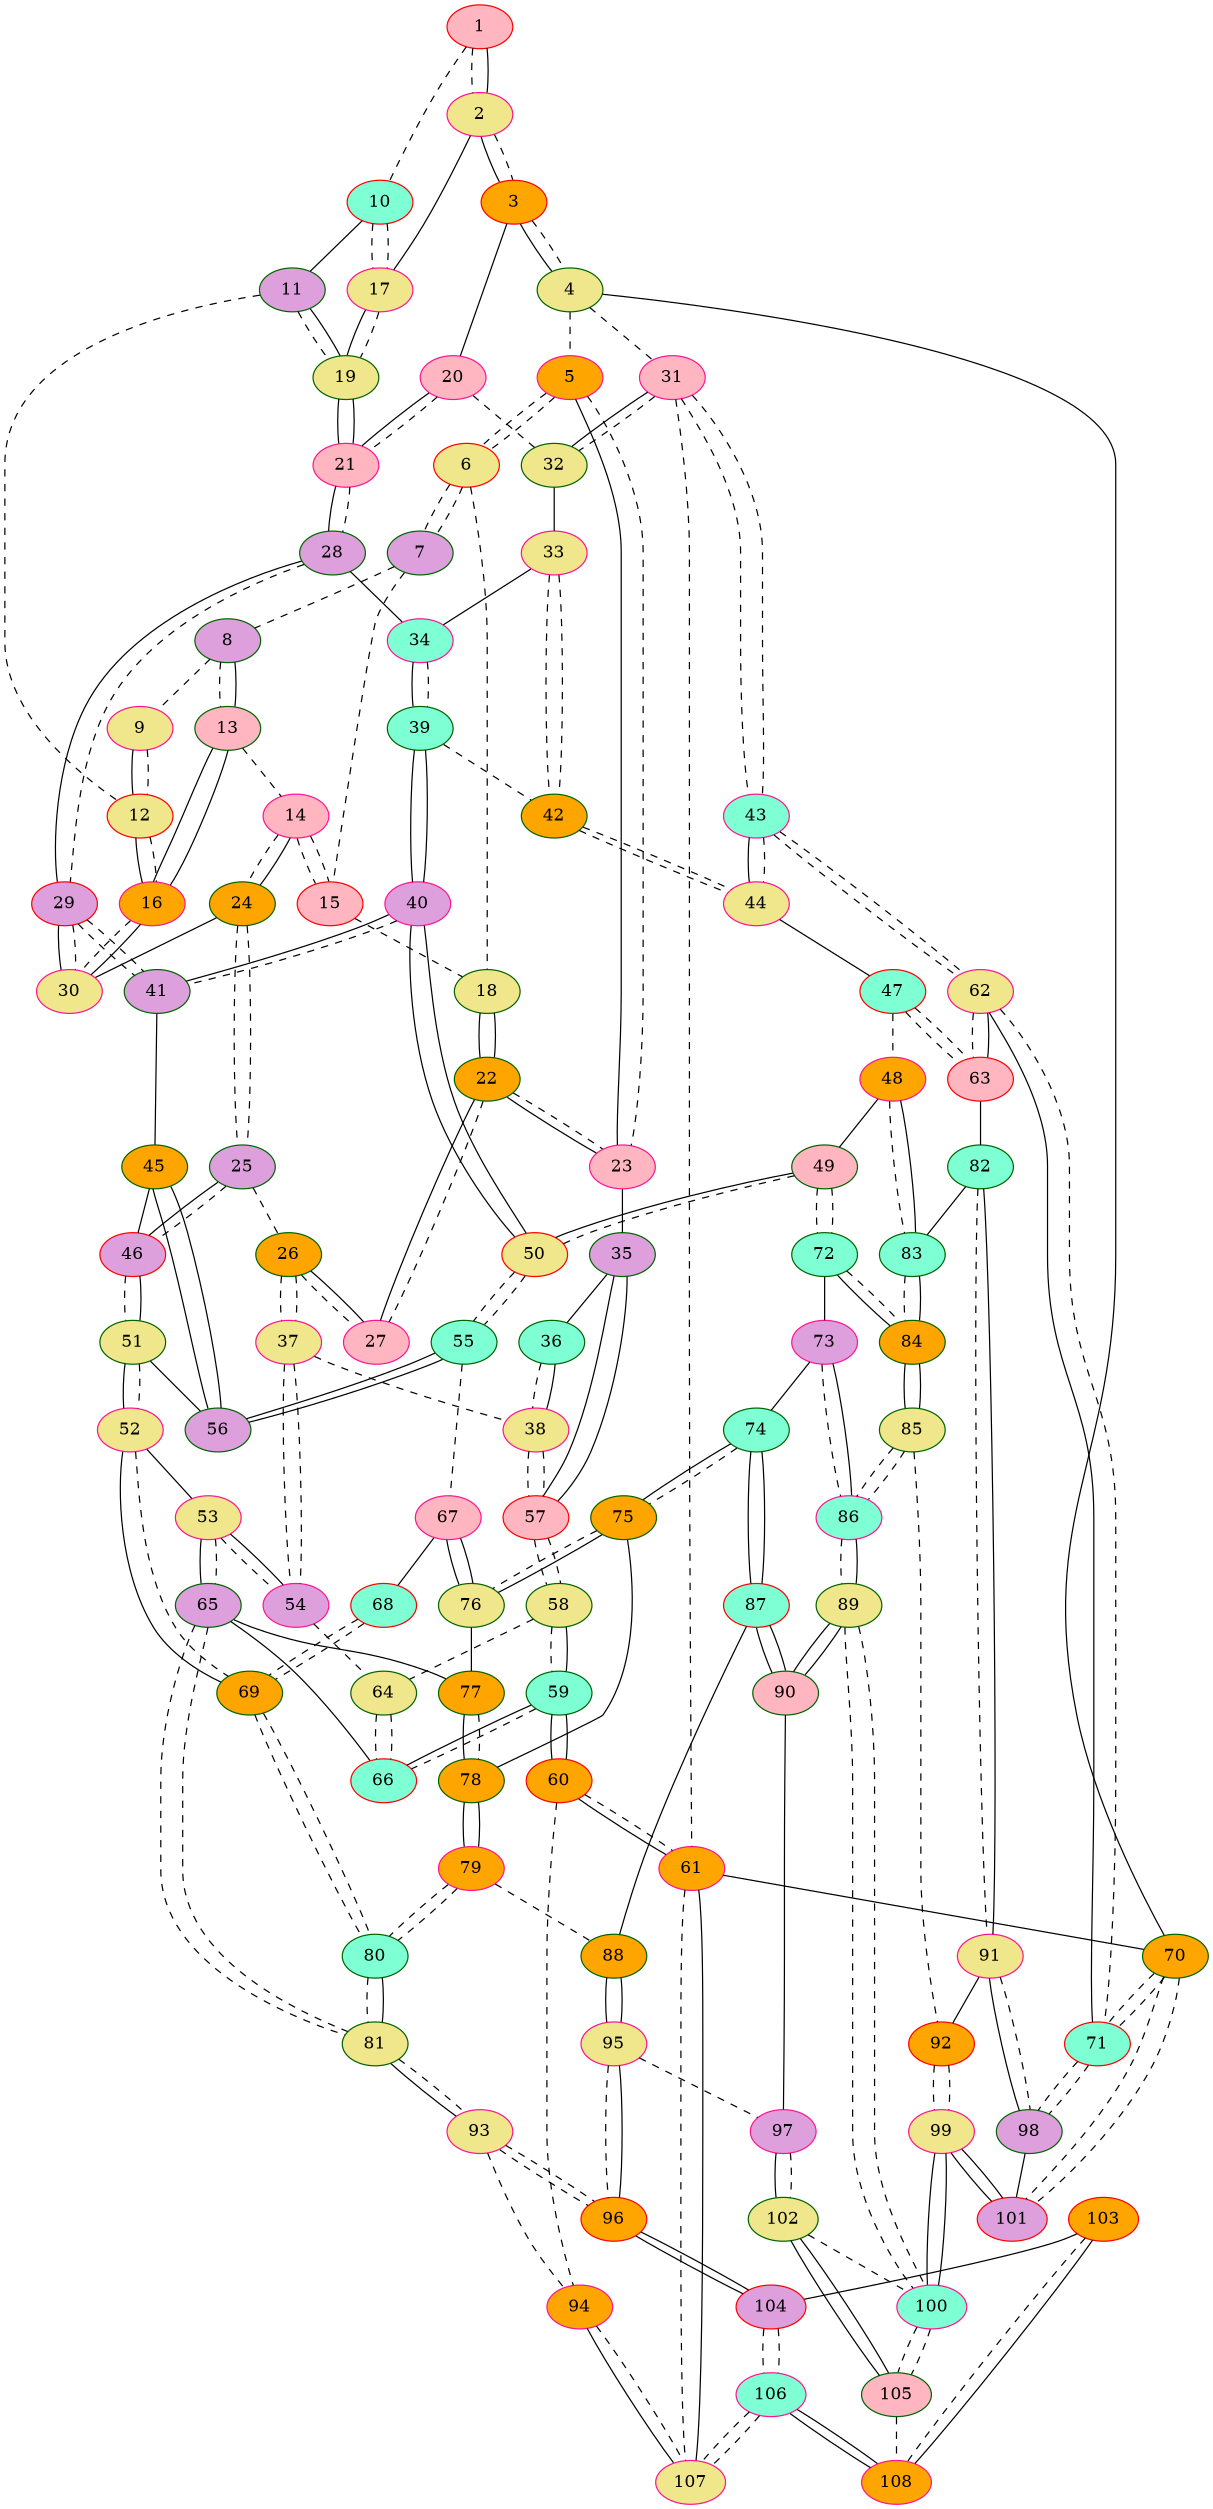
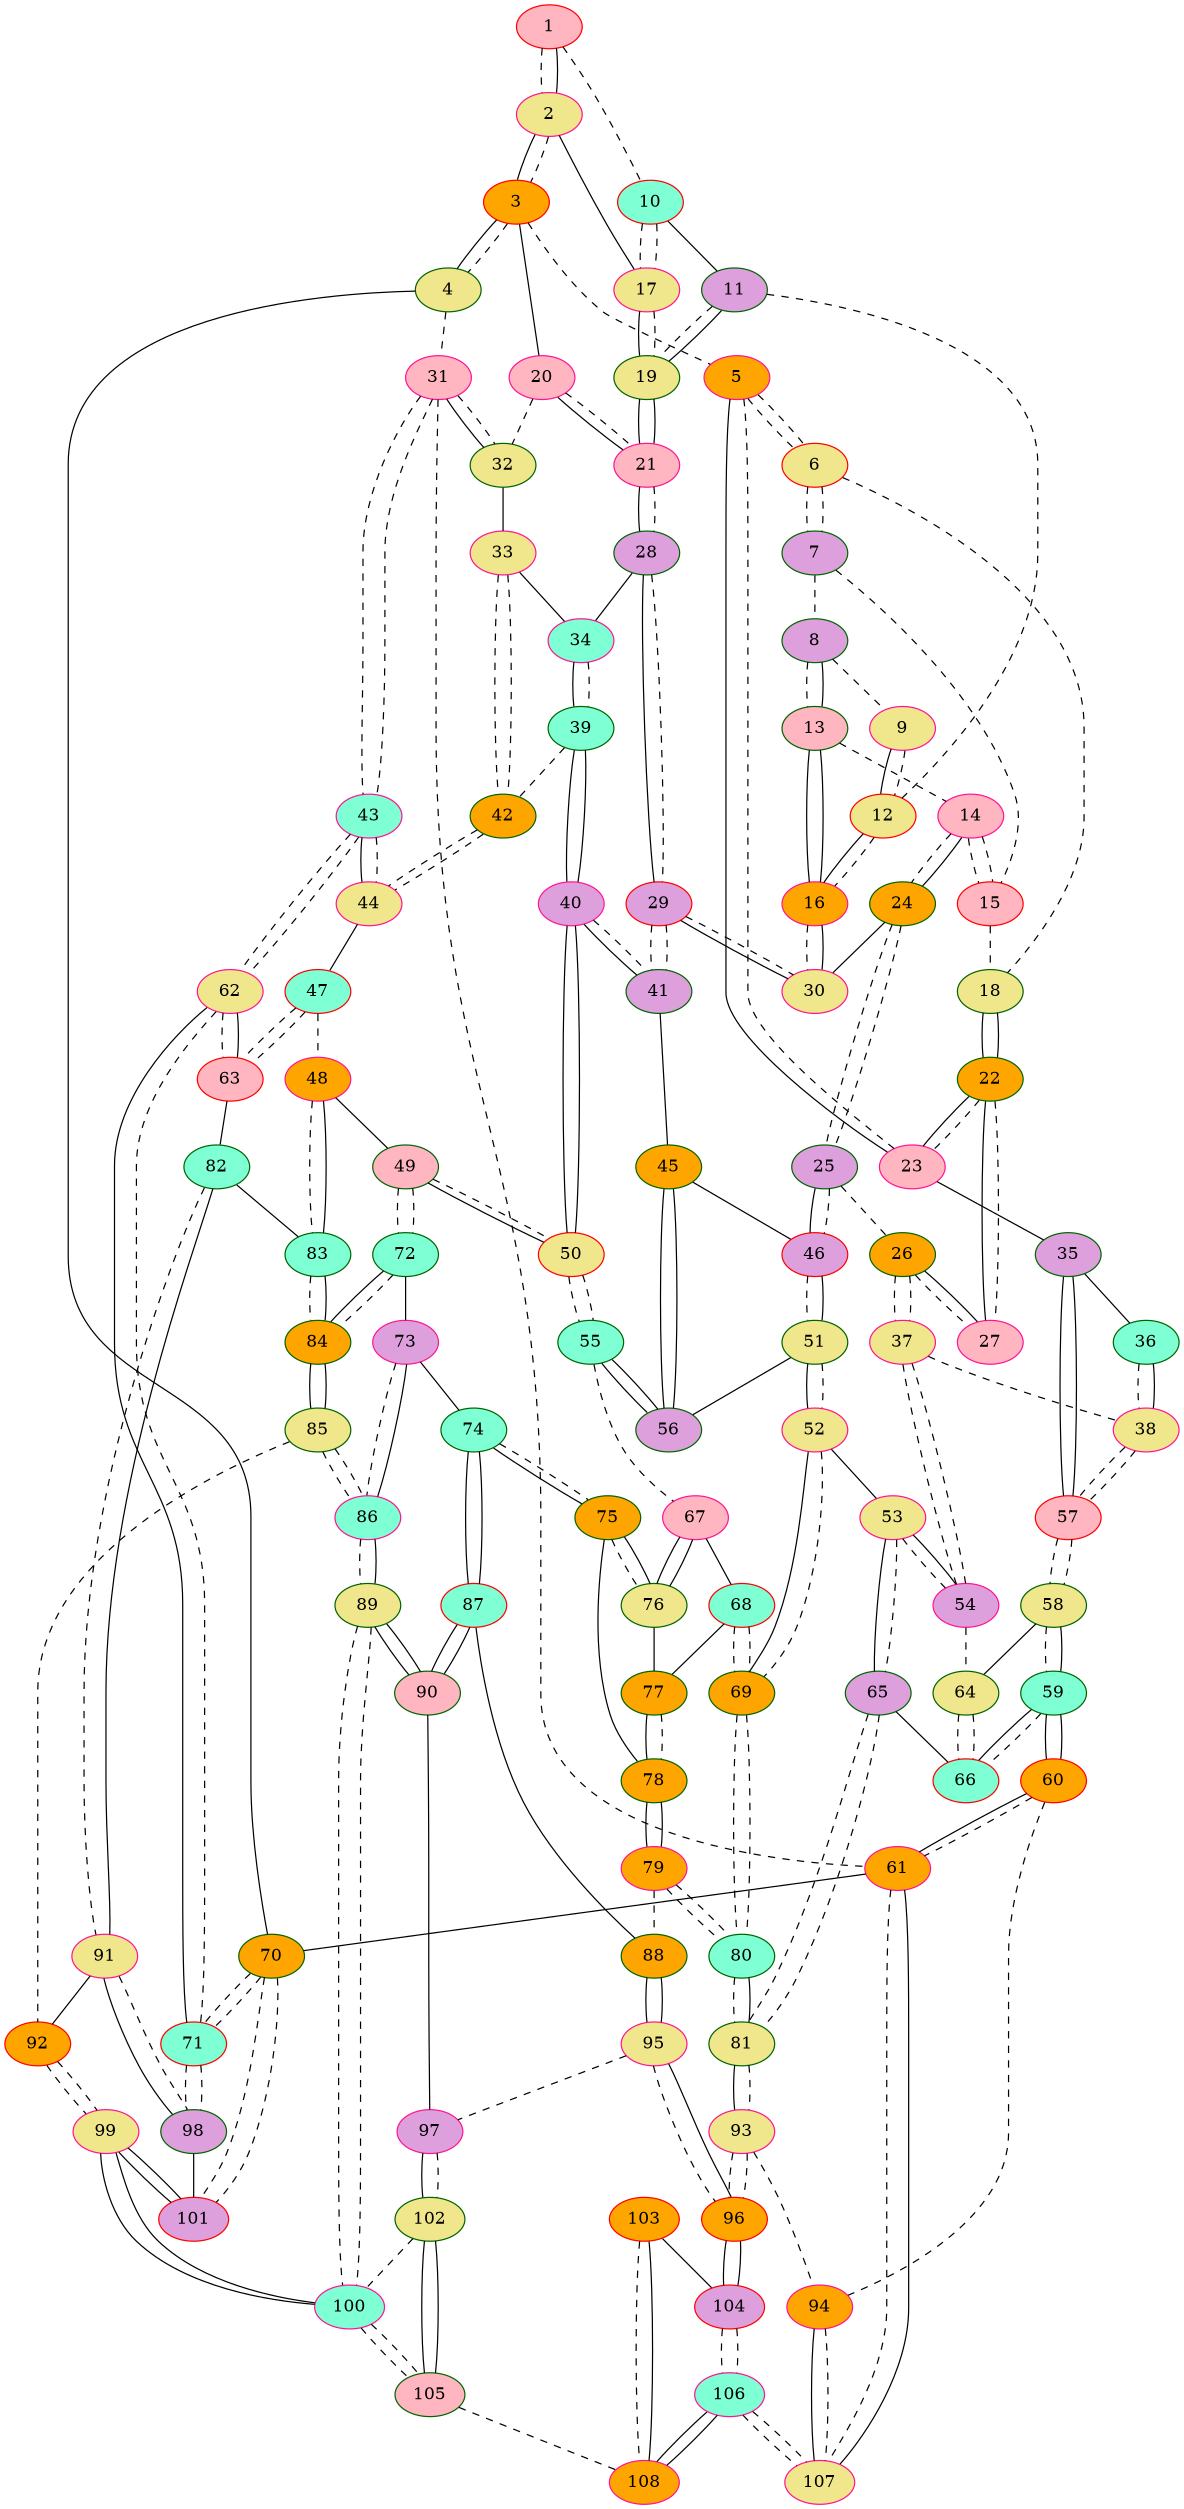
  graph {
    node [color=darkgreen fillcolor=khaki style=filled]
    edge [style=dashed]
    1 [color=red fillcolor=lightpink]
    2 [color=deeppink]
    10 [color=red fillcolor=aquamarine]
    3 [color=red fillcolor=orange]
    17 [color=deeppink]
    11 [fillcolor=plum]
    4
    20 [color=deeppink fillcolor=lightpink]
    19
    5 [color=deeppink fillcolor=orange]
    31 [color=deeppink fillcolor=lightpink]
    70 [fillcolor=orange]
    21 [color=deeppink fillcolor=lightpink]
    32
    6 [color=red]
    23 [color=deeppink fillcolor=lightpink]
    61 [color=deeppink fillcolor=orange]
    43 [color=deeppink fillcolor=aquamarine]
    71 [color=red fillcolor=aquamarine]
    101 [color=red fillcolor=plum]
    7 [fillcolor=plum]
    18
    35 [fillcolor=plum]
    107 [color=deeppink]
    8 [fillcolor=plum]
    15 [color=red fillcolor=lightpink]
    22 [fillcolor=orange]
    9 [color=deeppink]
    13 [fillcolor=lightpink]
    12 [color=red]
    16 [color=deeppink fillcolor=orange]
    14 [color=deeppink fillcolor=lightpink]
    30 [color=deeppink]
    24 [fillcolor=orange]
    25 [fillcolor=plum]
    27 [color=deeppink fillcolor=lightpink]
    28 [fillcolor=plum]
    33 [color=deeppink]
    29 [color=red fillcolor=plum]
    34 [color=deeppink fillcolor=aquamarine]
    36 [fillcolor=aquamarine]
    57 [color=red fillcolor=lightpink]
    26 [fillcolor=orange]
    46 [color=red fillcolor=plum]
    37 [color=deeppink]
    51
    38 [color=deeppink]
    54 [color=deeppink fillcolor=plum]
    41 [fillcolor=plum]
    39 [fillcolor=aquamarine]
    45 [fillcolor=orange]
    44 [color=deeppink]
    62 [color=deeppink]
    42 [fillcolor=orange]
    40 [color=deeppink fillcolor=plum]
    58
    64
    50 [color=red]
    55 [fillcolor=aquamarine]
    56 [fillcolor=plum]
    47 [color=red fillcolor=aquamarine]
    63 [color=red fillcolor=lightpink]
    48 [color=deeppink fillcolor=orange]
    52 [color=deeppink]
    49 [fillcolor=lightpink]
    83 [fillcolor=aquamarine]
    82 [fillcolor=aquamarine]
    72 [fillcolor=aquamarine]
    84 [fillcolor=orange]
    73 [color=deeppink fillcolor=plum]
    67 [color=deeppink fillcolor=lightpink]
    53 [color=deeppink]
    69 [fillcolor=orange]
    65 [fillcolor=plum]
    80 [fillcolor=aquamarine]
    66 [color=red fillcolor=aquamarine]
    81
    68 [color=red fillcolor=aquamarine]
    76
    59 [fillcolor=aquamarine]
    60 [color=red fillcolor=orange]
    94 [color=deeppink fillcolor=orange]
    98 [fillcolor=plum]
    91 [color=deeppink]
    93 [color=deeppink]
    77 [fillcolor=orange]
    78 [fillcolor=orange]
    74 [fillcolor=aquamarine]
    86 [color=deeppink fillcolor=aquamarine]
    85
    75 [fillcolor=orange]
    87 [color=red fillcolor=aquamarine]
    89
    88 [fillcolor=orange]
    90 [fillcolor=lightpink]
    79 [color=deeppink fillcolor=orange]
    95 [color=deeppink]
    96 [color=red fillcolor=orange]
    92 [color=red fillcolor=orange]
    99 [color=deeppink]
    100 [color=deeppink fillcolor=aquamarine]
    97 [color=deeppink fillcolor=plum]
    105 [fillcolor=lightpink]
    102
    104 [color=red fillcolor=plum]
    106 [color=deeppink fillcolor=aquamarine]
    108 [color=deeppink fillcolor=orange]
    103 [color=red fillcolor=orange]
    1 -- 2
    1 -- 2 [style=solid]
    1 -- 10
    2 -- 3 [style=solid]
    2 -- 3
    2 -- 17 [style=solid]
    10 -- 17
    10 -- 17
    10 -- 11 [style=solid]
    3 -- 4 [style=solid]
    3 -- 4
    3 -- 20 [style=solid]
    17 -- 19 [style=solid]
    17 -- 19
    11 -- 19
    11 -- 19 [style=solid]
    11 -- 12
-   4 -- 5
+   3 -- 5
    4 -- 31
    4 -- 70 [style=solid]
    20 -- 21 [style=solid]
    20 -- 21
    20 -- 32
    19 -- 21 [style=solid]
    19 -- 21 [style=solid]
    5 -- 6
    5 -- 6
    5 -- 23 [style=solid]
    5 -- 23
    31 -- 32 [style=solid]
    31 -- 32
    31 -- 61
    31 -- 43
    31 -- 43
    70 -- 71
    70 -- 71
    70 -- 101
    70 -- 101
    21 -- 28 [style=solid]
    21 -- 28
    32 -- 33 [style=solid]
    6 -- 7
    6 -- 7
    6 -- 18
    23 -- 35 [style=solid]
    61 -- 70 [style=solid]
    61 -- 107
    61 -- 107 [style=solid]
    43 -- 44 [style=solid]
    43 -- 44
    43 -- 62
    43 -- 62
    71 -- 98
    71 -- 98
    7 -- 8
    7 -- 15
    18 -- 22 [style=solid]
    18 -- 22 [style=solid]
    35 -- 36 [style=solid]
    35 -- 57 [style=solid]
    35 -- 57 [style=solid]
    8 -- 9
    8 -- 13
    8 -- 13 [style=solid]
    15 -- 18
    22 -- 23 [style=solid]
    22 -- 23
    22 -- 27 [style=solid]
    22 -- 27
    9 -- 12 [style=solid]
    9 -- 12
    13 -- 16 [style=solid]
    13 -- 16 [style=solid]
    13 -- 14
    12 -- 16 [style=solid]
    12 -- 16
    16 -- 30
    16 -- 30 [style=solid]
    14 -- 15
    14 -- 15
    14 -- 24
    14 -- 24 [style=solid]
    24 -- 30 [style=solid]
    24 -- 25
    24 -- 25
    25 -- 26
    25 -- 46 [style=solid]
    25 -- 46
    28 -- 29 [style=solid]
    28 -- 29
    28 -- 34 [style=solid]
    33 -- 34 [style=solid]
    33 -- 42
    33 -- 42
    29 -- 30 [style=solid]
    29 -- 30
    29 -- 41
    29 -- 41
    34 -- 39 [style=solid]
    34 -- 39
    36 -- 38
    36 -- 38 [style=solid]
    57 -- 58
    57 -- 58
    26 -- 27
    26 -- 27 [style=solid]
    26 -- 37
    26 -- 37
    46 -- 51
    46 -- 51 [style=solid]
    37 -- 38
    37 -- 54
    37 -- 54
    51 -- 56 [style=solid]
    51 -- 52 [style=solid]
    51 -- 52
    38 -- 57
    38 -- 57
    54 -- 64
    41 -- 45 [style=solid]
    39 -- 42
    39 -- 40 [style=solid]
    39 -- 40 [style=solid]
    45 -- 46 [style=solid]
    45 -- 56 [style=solid]
    45 -- 56 [style=solid]
    44 -- 47 [style=solid]
    62 -- 71 [style=solid]
    62 -- 71
    62 -- 63
    62 -- 63 [style=solid]
    42 -- 44
    42 -- 44
    40 -- 41 [style=solid]
    40 -- 41
    40 -- 50 [style=solid]
    40 -- 50 [style=solid]
-   58 -- 64
+   58 -- 64 [style=solid]
    58 -- 59
    58 -- 59 [style=solid]
    64 -- 66
    64 -- 66
    50 -- 55
    50 -- 55
    55 -- 56 [style=solid]
    55 -- 56 [style=solid]
    55 -- 67
    47 -- 63
    47 -- 63
    47 -- 48
    63 -- 82 [style=solid]
    48 -- 49 [style=solid]
    48 -- 83
    48 -- 83 [style=solid]
    52 -- 53 [style=solid]
    52 -- 69 [style=solid]
    52 -- 69
    49 -- 50 [style=solid]
    49 -- 50
    49 -- 72
    49 -- 72
    83 -- 84
    83 -- 84 [style=solid]
    82 -- 83 [style=solid]
    82 -- 91
    82 -- 91 [style=solid]
    72 -- 84 [style=solid]
    72 -- 84
    72 -- 73 [style=solid]
    84 -- 85 [style=solid]
    84 -- 85 [style=solid]
    73 -- 74 [style=solid]
    73 -- 86
    73 -- 86 [style=solid]
    67 -- 68 [style=solid]
    67 -- 76 [style=solid]
    67 -- 76 [style=solid]
    53 -- 54
    53 -- 54 [style=solid]
    53 -- 65 [style=solid]
    53 -- 65
    69 -- 80
    69 -- 80
    65 -- 66 [style=solid]
    65 -- 81
    65 -- 81
    80 -- 81
    80 -- 81 [style=solid]
    81 -- 93 [style=solid]
    81 -- 93
    68 -- 69
    68 -- 69
-   65 -- 77 [style=solid]
+   68 -- 77 [style=solid]
    76 -- 77 [style=solid]
    59 -- 66 [style=solid]
    59 -- 66
    59 -- 60 [style=solid]
    59 -- 60 [style=solid]
    60 -- 61 [style=solid]
    60 -- 61
    60 -- 94
    94 -- 107 [style=solid]
    94 -- 107
    98 -- 101 [style=solid]
    91 -- 98 [style=solid]
    91 -- 98
    91 -- 92 [style=solid]
    93 -- 94
    93 -- 96
    93 -- 96
    77 -- 78 [style=solid]
    77 -- 78
    78 -- 79 [style=solid]
    78 -- 79 [style=solid]
    74 -- 75 [style=solid]
    74 -- 75
    74 -- 87 [style=solid]
    74 -- 87 [style=solid]
    86 -- 89
    86 -- 89 [style=solid]
    85 -- 86
    85 -- 86
    85 -- 92
    75 -- 76
    75 -- 76 [style=solid]
    75 -- 78 [style=solid]
    87 -- 88 [style=solid]
    87 -- 90 [style=solid]
    87 -- 90 [style=solid]
    89 -- 90 [style=solid]
    89 -- 90 [style=solid]
    89 -- 100
    89 -- 100
    88 -- 95 [style=solid]
    88 -- 95 [style=solid]
    90 -- 97 [style=solid]
    79 -- 80
    79 -- 80
    79 -- 88
    95 -- 96
    95 -- 96 [style=solid]
    95 -- 97
    96 -- 104 [style=solid]
    96 -- 104 [style=solid]
    92 -- 99
    92 -- 99
    99 -- 101 [style=solid]
    99 -- 101 [style=solid]
    99 -- 100 [style=solid]
    99 -- 100 [style=solid]
    100 -- 105
    100 -- 105
    97 -- 102 [style=solid]
    97 -- 102
    105 -- 108
    102 -- 100
    102 -- 105 [style=solid]
    102 -- 105 [style=solid]
    104 -- 106
    104 -- 106
    106 -- 107
    106 -- 107
    106 -- 108 [style=solid]
    106 -- 108 [style=solid]
    103 -- 104 [style=solid]
    103 -- 108
    103 -- 108 [style=solid]
  }
